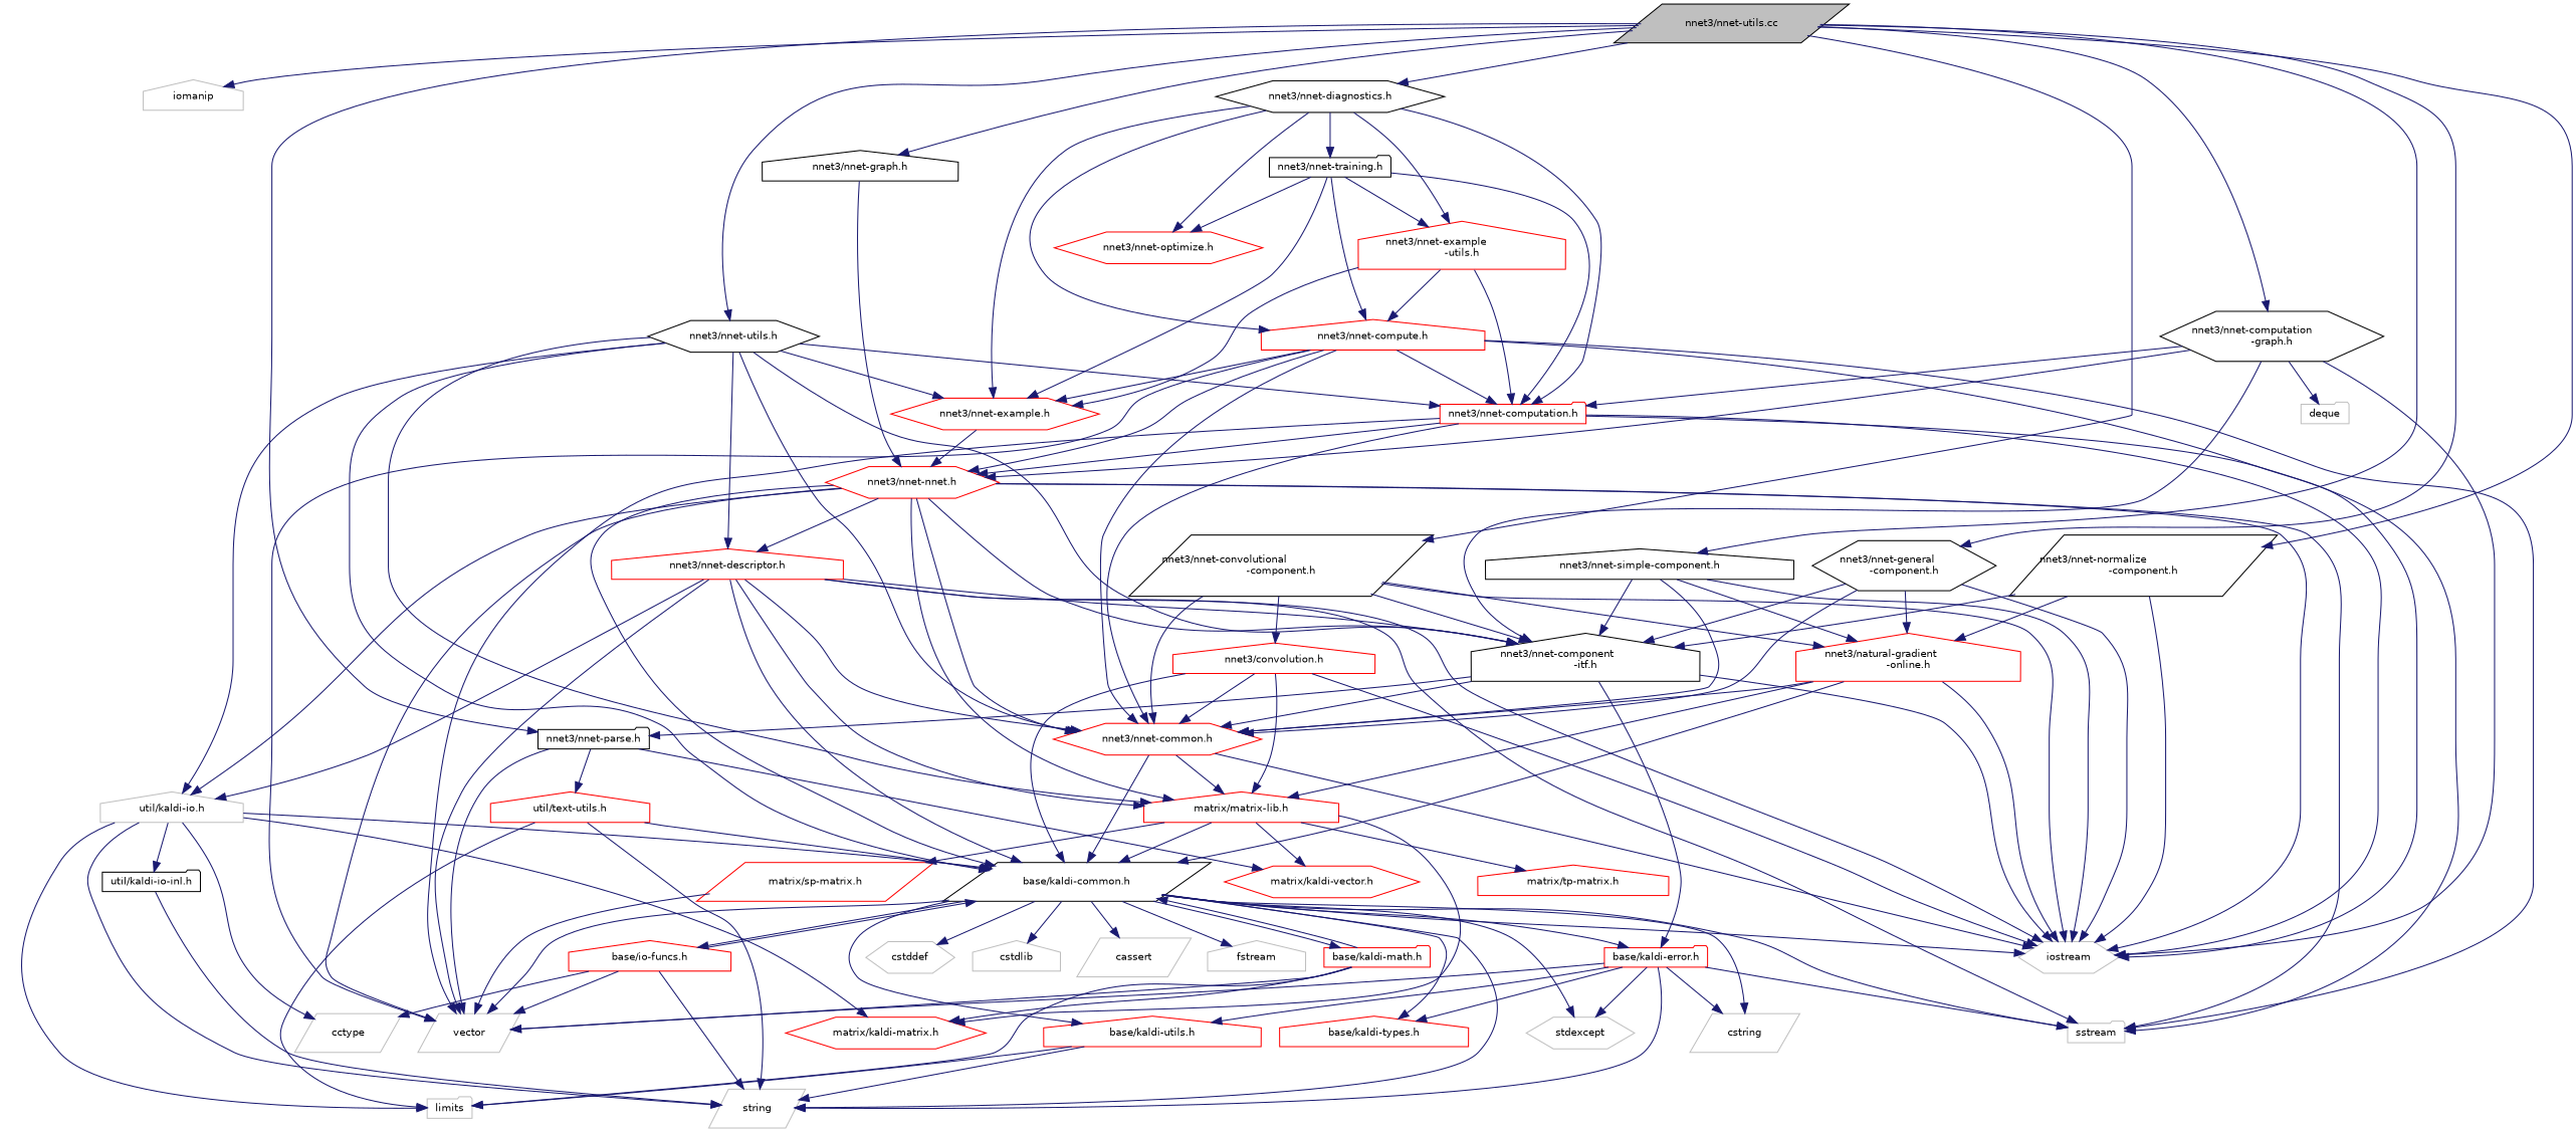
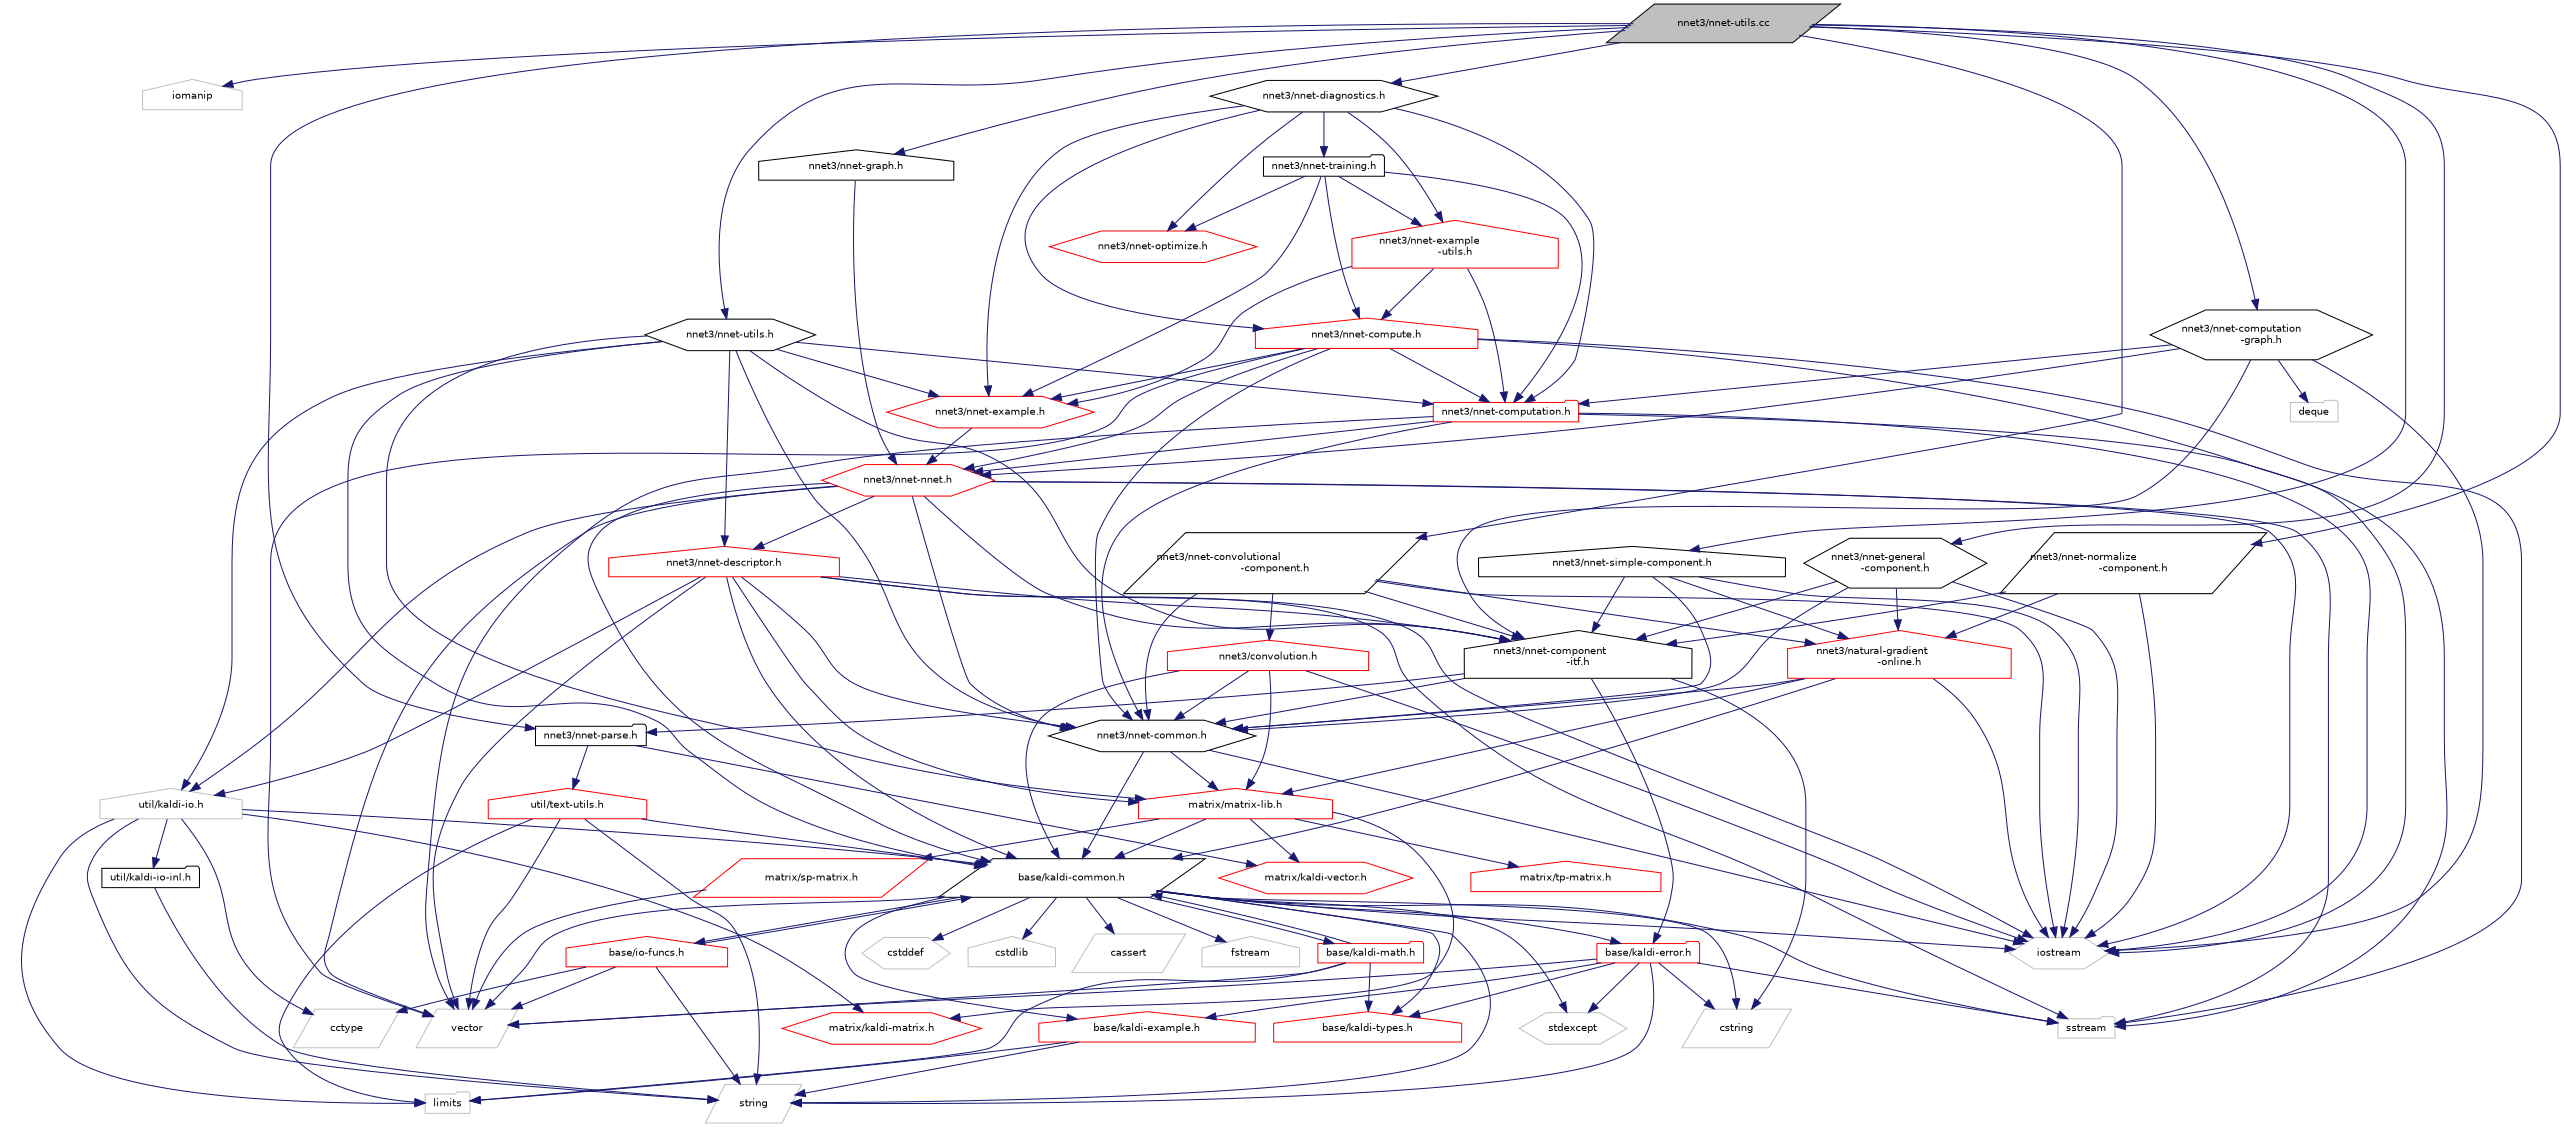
  digraph {
    node [color=red fillcolor=white fontname=Helvetica fontsize=10 shape=house style=filled]
    edge [color=midnightblue fontname=Helvetica fontsize=10 labelfontname=Helvetica labelfontsize=10 style=solid]
    n1 [color=black fillcolor=grey75 fontcolor=black height=0.2 label="nnet3/nnet-utils.cc" shape=parallelogram width=0.4]
    n2 [color=grey75 height=0.2 label=iomanip width=0.4]
    n3 [color=black height=0.2 label="nnet3/nnet-utils.h" shape=hexagon width=0.4]
    n4 [color=black height=0.2 label="nnet3/nnet-parse.h" shape=folder width=0.4]
    n5 [color=black height=0.2 label="nnet3/nnet-graph.h" width=0.4]
    n6 [color=black height=0.2 label="nnet3/nnet-simple-component.h" width=0.4]
    n7 [color=black height=0.2 label="nnet3/nnet-normalize\l-component.h" shape=parallelogram width=0.4]
    n8 [color=black height=0.2 label="nnet3/nnet-general\l-component.h" shape=hexagon width=0.4]
    n9 [color=black height=0.2 label="nnet3/nnet-convolutional\l-component.h" shape=parallelogram width=0.4]
    n10 [color=black height=0.2 label="nnet3/nnet-computation\l-graph.h" shape=hexagon width=0.4]
    n11 [color=black height=0.2 label="nnet3/nnet-diagnostics.h" shape=hexagon width=0.4]
    n12 [color=black height=0.2 label="base/kaldi-common.h" shape=parallelogram width=0.4]
    n13 [color=grey75 height=0.2 label="util/kaldi-io.h" width=0.4]
    n14 [height=0.2 label="matrix/matrix-lib.h" width=0.4]
-   n15 [height=0.2 label="nnet3/nnet-common.h" shape=hexagon width=0.4]
+   n15 [color=black height=0.2 label="nnet3/nnet-common.h" shape=hexagon width=0.4]
    n16 [color=black height=0.2 label="nnet3/nnet-component\l-itf.h" width=0.4]
    n17 [height=0.2 label="nnet3/nnet-descriptor.h" width=0.4]
    n18 [height=0.2 label="nnet3/nnet-computation.h" shape=folder width=0.4]
    n19 [height=0.2 label="nnet3/nnet-example.h" shape=hexagon width=0.4]
    n20 [height=0.2 label="matrix/kaldi-vector.h" shape=hexagon width=0.4]
    n21 [height=0.2 label="util/text-utils.h" width=0.4]
    n22 [height=0.2 label="nnet3/nnet-nnet.h" shape=hexagon width=0.4]
    n23 [color=grey75 height=0.2 label=iostream shape=hexagon width=0.4]
    n24 [height=0.2 label="nnet3/natural-gradient\l-online.h" width=0.4]
    n25 [height=0.2 label="nnet3/convolution.h" width=0.4]
    n26 [color=grey75 height=0.2 label=deque shape=folder width=0.4]
    n27 [height=0.2 label="nnet3/nnet-compute.h" width=0.4]
    n28 [height=0.2 label="nnet3/nnet-optimize.h" shape=hexagon width=0.4]
    n29 [height=0.2 label="nnet3/nnet-example\l-utils.h" width=0.4]
    n30 [color=black height=0.2 label="nnet3/nnet-training.h" shape=folder width=0.4]
    n31 [color=grey75 height=0.2 label=cstddef shape=hexagon width=0.4]
    n32 [color=grey75 height=0.2 label=cstdlib width=0.4]
    n33 [color=grey75 height=0.2 label=cstring shape=parallelogram width=0.4]
    n34 [color=grey75 height=0.2 label=string shape=parallelogram width=0.4]
    n35 [color=grey75 height=0.2 label=sstream shape=folder width=0.4]
    n36 [color=grey75 height=0.2 label=stdexcept shape=hexagon width=0.4]
    n37 [color=grey75 height=0.2 label=cassert shape=parallelogram width=0.4]
    n38 [color=grey75 height=0.2 label=vector shape=parallelogram width=0.4]
    n39 [color=grey75 height=0.2 label=fstream width=0.4]
-   n40 [height=0.2 label="base/kaldi-utils.h" width=0.4]
+   n40 [height=0.2 label="base/kaldi-example.h" width=0.4]
    n41 [height=0.2 label="base/kaldi-error.h" shape=folder width=0.4]
    n42 [height=0.2 label="base/kaldi-types.h" width=0.4]
    n43 [height=0.2 label="base/io-funcs.h" width=0.4]
    n44 [height=0.2 label="base/kaldi-math.h" shape=folder width=0.4]
    n45 [color=grey75 height=0.2 label=limits shape=folder width=0.4]
    n46 [color=grey75 height=0.2 label=cctype shape=parallelogram width=0.4]
    n47 [height=0.2 label="matrix/kaldi-matrix.h" shape=hexagon width=0.4]
    n48 [color=black height=0.2 label="util/kaldi-io-inl.h" shape=folder width=0.4]
    n49 [height=0.2 label="matrix/sp-matrix.h" shape=parallelogram width=0.4]
    n50 [height=0.2 label="matrix/tp-matrix.h" width=0.4]
    n1 -> n2
    n1 -> n3
    n1 -> n4
    n1 -> n5
    n1 -> n6
    n1 -> n7
    n1 -> n8
    n1 -> n9
    n1 -> n10
    n1 -> n11
    n3 -> n12
    n3 -> n13
    n3 -> n14
    n3 -> n15
    n3 -> n16
    n3 -> n17
    n3 -> n18
    n3 -> n19
    n4 -> n20
    n4 -> n21
    n5 -> n22
    n6 -> n15
    n6 -> n16
    n6 -> n23
    n6 -> n24
    n7 -> n16
    n7 -> n23
    n7 -> n24
    n8 -> n15
    n8 -> n16
    n8 -> n23
    n8 -> n24
    n9 -> n15
    n9 -> n16
    n9 -> n23
    n9 -> n24
    n9 -> n25
    n10 -> n16
    n10 -> n18
    n10 -> n22
    n10 -> n23
    n10 -> n26
    n11 -> n18
    n11 -> n19
    n11 -> n27
    n11 -> n28
    n11 -> n29
    n11 -> n30
    n12 -> n23
    n12 -> n31
    n12 -> n32
    n12 -> n33
    n12 -> n34
    n12 -> n35
    n12 -> n36
    n12 -> n37
    n12 -> n38
    n12 -> n39
    n12 -> n40
    n12 -> n41
    n12 -> n42
    n12 -> n43
    n12 -> n44
    n13 -> n12
    n13 -> n34
    n13 -> n45
    n13 -> n46
    n13 -> n47
    n13 -> n48
    n14 -> n12
    n14 -> n20
    n14 -> n47
    n14 -> n49
    n14 -> n50
    n15 -> n12
    n15 -> n14
    n15 -> n23
    n16 -> n4
    n16 -> n15
-   n16 -> n23
+   n16 -> n33
    n16 -> n41
    n17 -> n12
    n17 -> n13
    n17 -> n14
    n17 -> n15
    n17 -> n16
    n17 -> n23
    n17 -> n35
    n17 -> n38
    n18 -> n15
    n18 -> n22
    n18 -> n23
    n18 -> n35
    n18 -> n38
    n19 -> n22
    n21 -> n12
    n21 -> n34
-   n4 -> n38
+   n21 -> n38
    n21 -> n45
    n22 -> n12
    n22 -> n13
-   n22 -> n14
    n22 -> n15
    n22 -> n16
    n22 -> n17
    n22 -> n23
    n22 -> n35
    n22 -> n38
    n24 -> n12
    n24 -> n14
    n24 -> n15
    n24 -> n23
    n25 -> n12
    n25 -> n14
    n25 -> n15
    n25 -> n23
    n27 -> n15
    n27 -> n18
    n27 -> n19
    n27 -> n22
    n27 -> n23
    n27 -> n35
    n27 -> n38
    n29 -> n18
    n29 -> n19
    n29 -> n27
    n30 -> n18
    n30 -> n19
    n30 -> n27
    n30 -> n28
    n30 -> n29
    n40 -> n34
    n40 -> n45
    n41 -> n33
    n41 -> n34
    n41 -> n35
    n41 -> n36
    n41 -> n38
    n41 -> n40
    n41 -> n42
    n43 -> n12
    n43 -> n34
    n43 -> n38
    n43 -> n46
    n44 -> n12
    n44 -> n38
-   n44 -> n47
+   n44 -> n42
    n44 -> n45
    n48 -> n34
    n49 -> n38
  }
